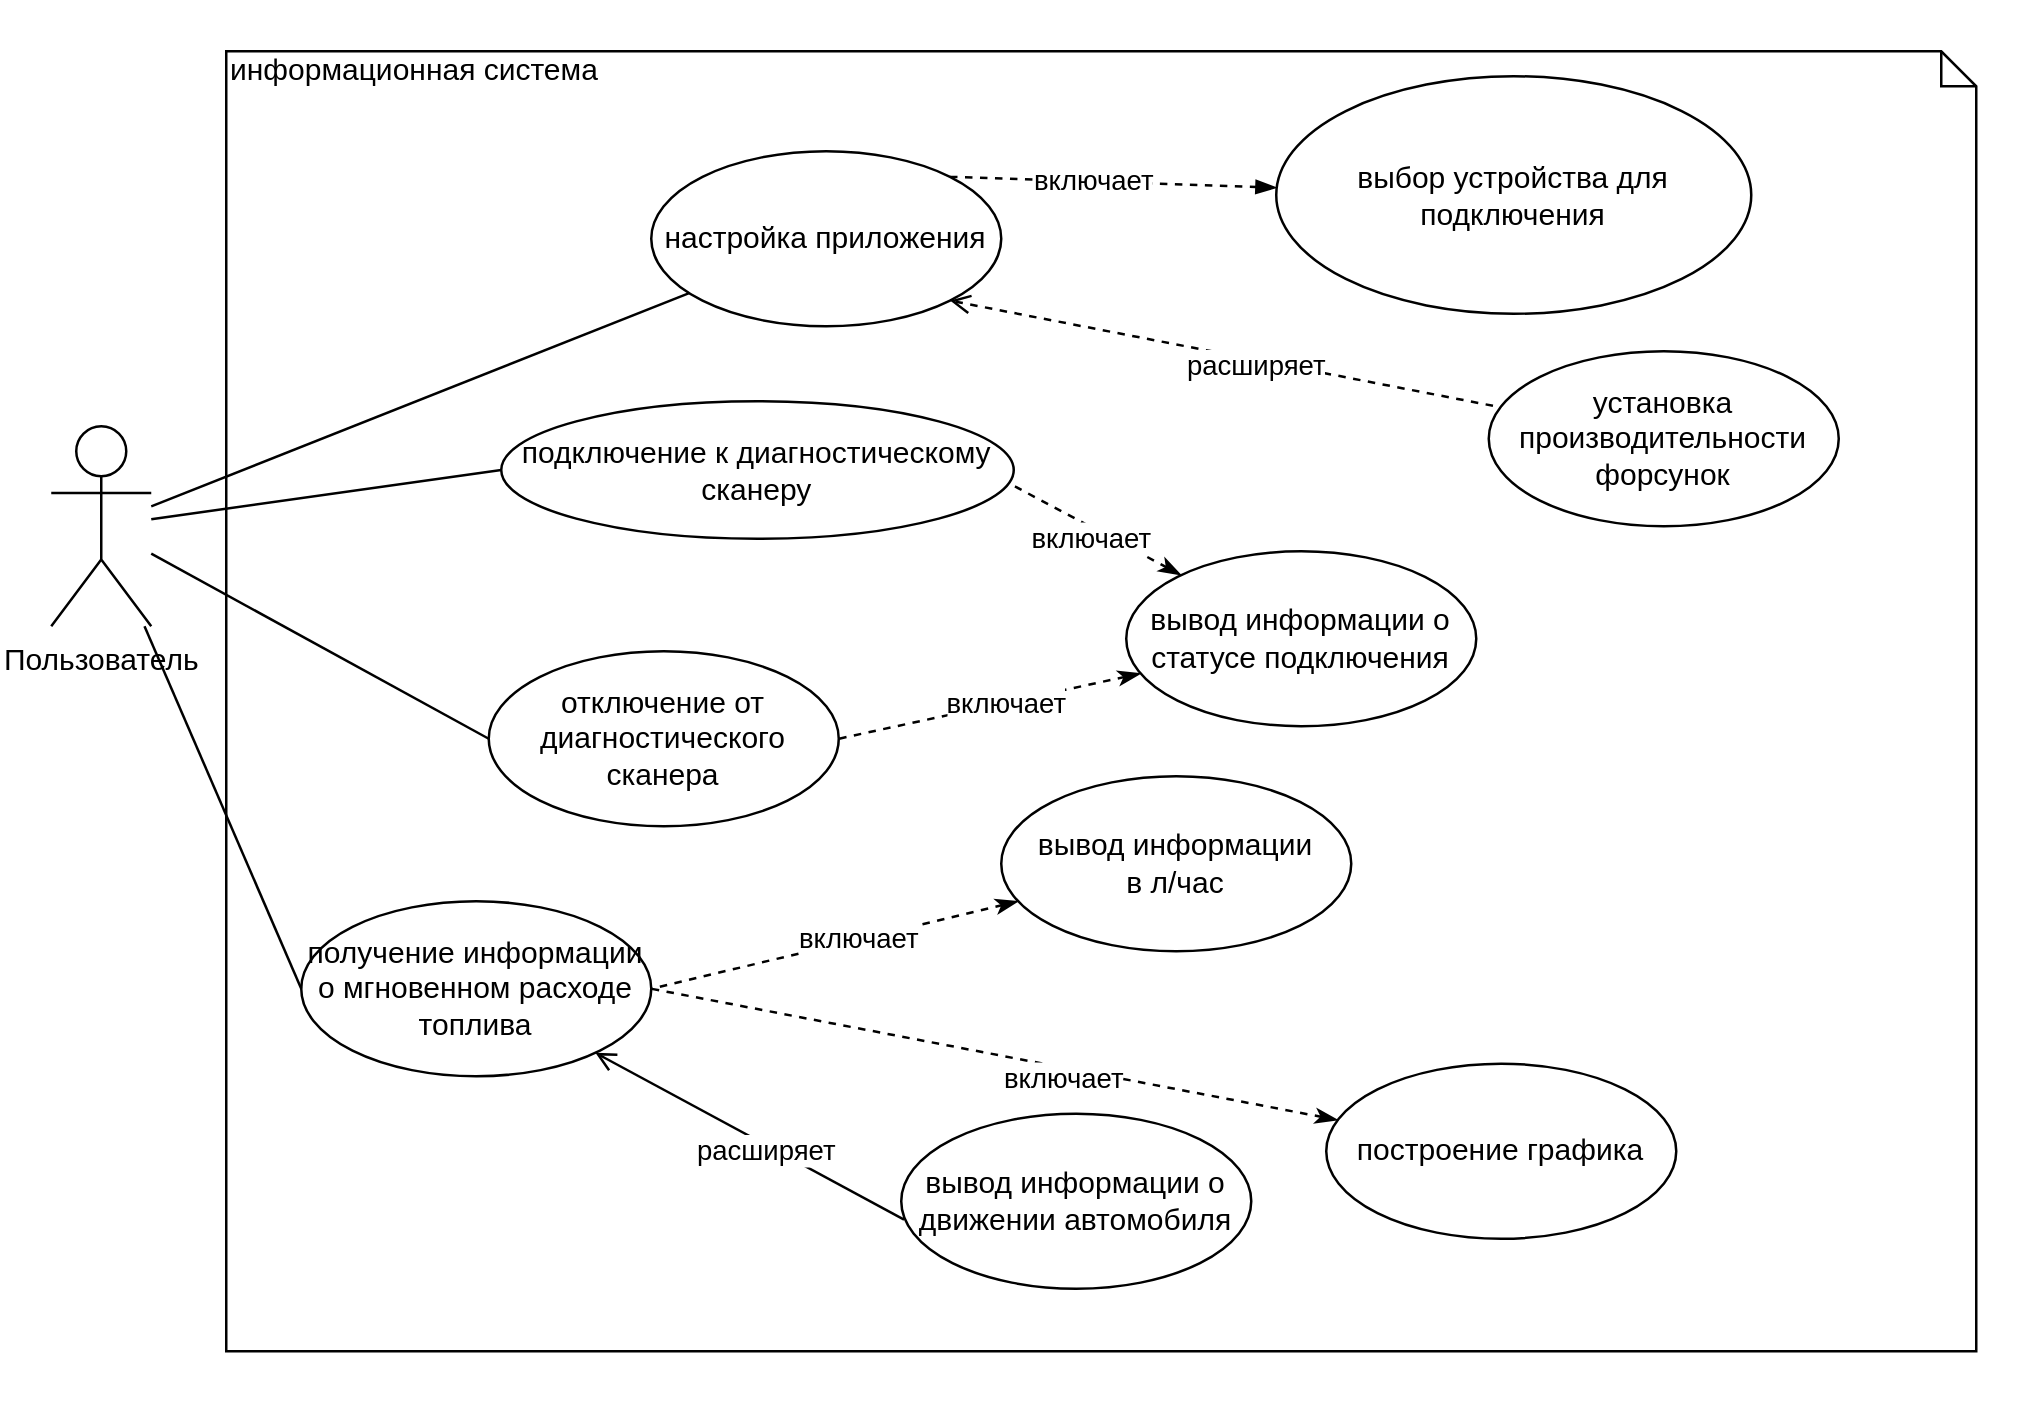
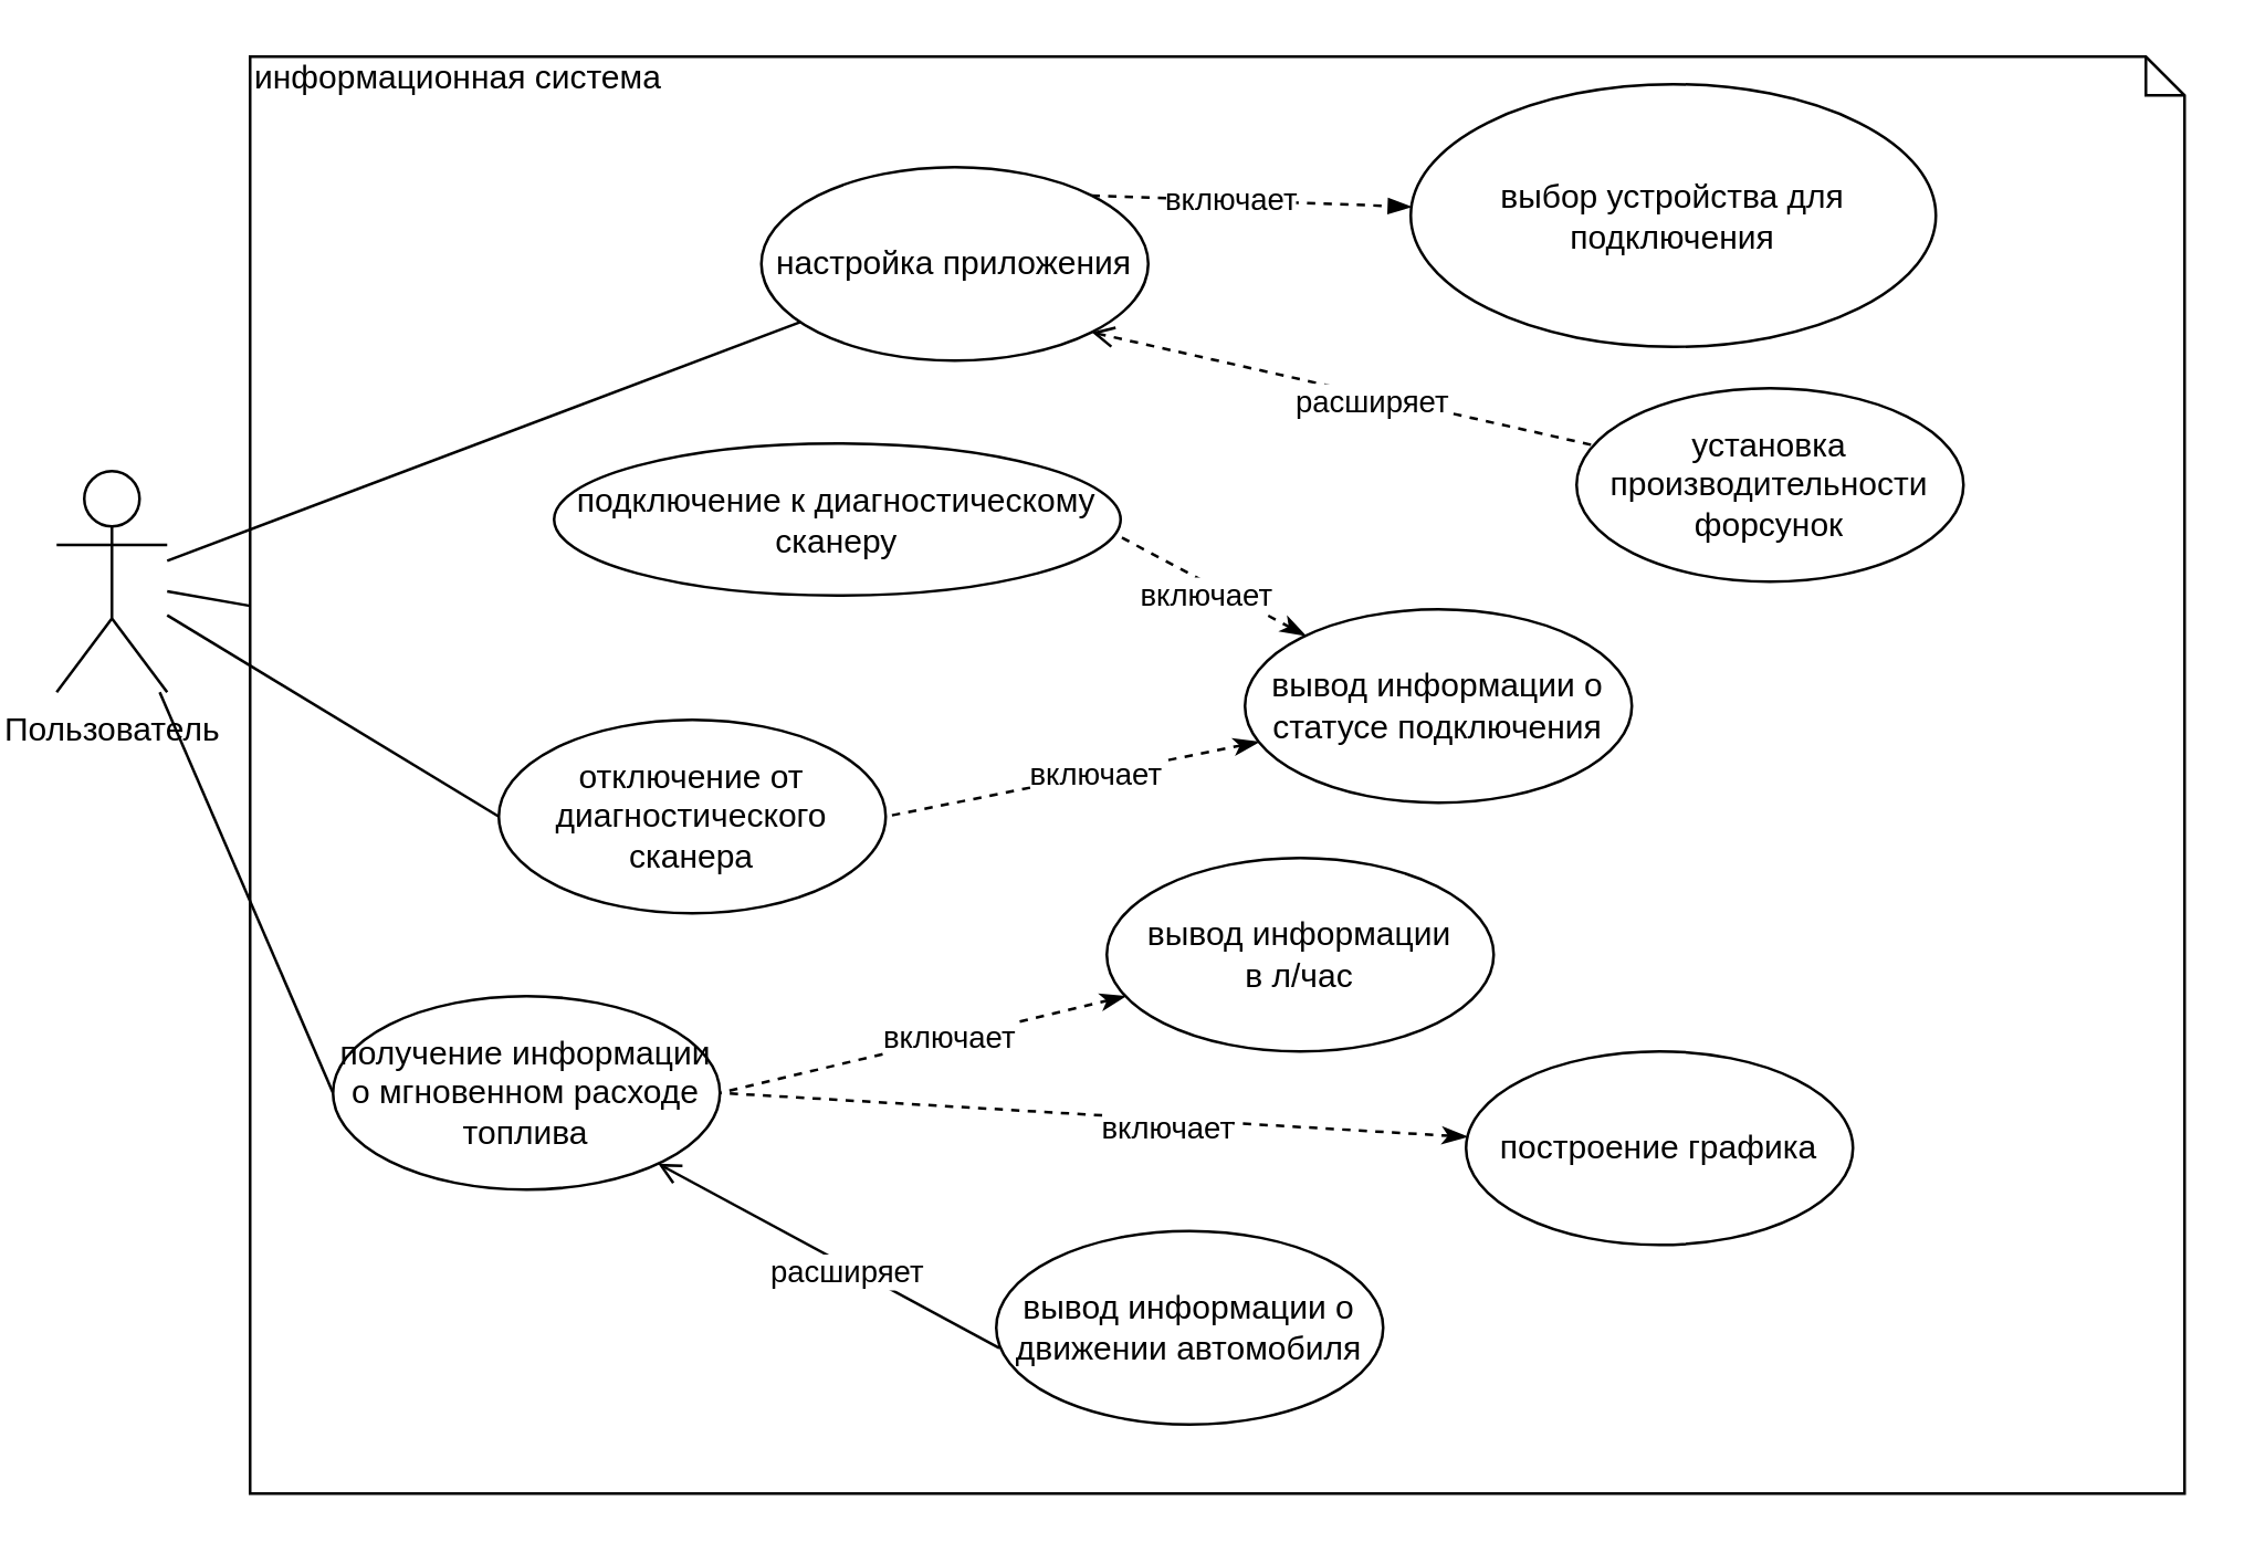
  <mxCell id="0" />
  <mxCell id="1" value="Блок-схема" parent="0" />
  <mxCell id="2" value="&lt;font style=&quot;font-size:11px;font-family:Calibri;color:#feffff;direction:ltr;letter-spacing:0px;line-height:120%;opacity:1&quot;&gt;Erase work&lt;br/&gt;&lt;/font&gt;" style="verticalAlign=middle;align=center;vsdxID=117;fillColor=#be9000;gradientColor=none;shape=stencil(nZBLDoAgDERP0z3SIyjew0SURgSD+Lu9kMZoXLhwN9O+tukAlrNpJg1SzDH4QW/URgNYgZTkjA4UkwJUgGXng+6DX1zLfmoymdXo17xh5zmRJ6Q42BWCfc2oJfdAr+Yv+AP9Cb7OJ3H/2JG1HNGz/84klThPVCc=);strokeColor=#bb8c00;spacingTop=-1;spacingBottom=-1;spacingLeft=-1;spacingRight=-1;labelBackgroundColor=none;rounded=0;html=1;whiteSpace=wrap;" parent="1" vertex="1"><mxGeometry x="340" y="360" width="100" height="60" as="geometry" /></mxCell>
  <mxCell id="3" value="информационная система" style="shape=note;whiteSpace=wrap;html=1;size=14;verticalAlign=top;align=left;spacingTop=-6;" vertex="1" parent="1"><mxGeometry x="90" y="20" width="700" height="520" as="geometry" /></mxCell>
  <mxCell id="4" style="orthogonalLoop=1;jettySize=auto;html=1;endArrow=none;endFill=0;" edge="1" parent="1" source="5" target="10"><mxGeometry relative="1" as="geometry" /></mxCell>
  <mxCell id="5" value="Пользователь" style="shape=umlActor;verticalLabelPosition=bottom;labelBackgroundColor=#ffffff;verticalAlign=top;html=1;" vertex="1" parent="1"><mxGeometry x="20" y="170" width="40" height="80" as="geometry" /></mxCell>
  <mxCell id="6" style="edgeStyle=none;orthogonalLoop=1;jettySize=auto;html=1;exitX=1;exitY=1;exitDx=0;exitDy=0;endArrow=none;endFill=0;startArrow=open;startFill=0;dashed=1;" edge="1" parent="1" source="10" target="18"><mxGeometry relative="1" as="geometry" /></mxCell>
  <mxCell id="7" value="расширяет" style="edgeLabel;html=1;align=center;verticalAlign=middle;resizable=0;points=[];" vertex="1" connectable="0" parent="6"><mxGeometry x="0.116" y="-2" relative="1" as="geometry"><mxPoint as="offset" /></mxGeometry></mxCell>
  <mxCell id="8" style="edgeStyle=none;orthogonalLoop=1;jettySize=auto;html=1;exitX=1;exitY=0;exitDx=0;exitDy=0;endArrow=blockThin;endFill=1;dashed=1;" edge="1" parent="1" source="10" target="17"><mxGeometry relative="1" as="geometry" /></mxCell>
  <mxCell id="9" value="включает" style="edgeLabel;html=1;align=center;verticalAlign=middle;resizable=0;points=[];" vertex="1" connectable="0" parent="8"><mxGeometry x="-0.133" y="1" relative="1" as="geometry"><mxPoint as="offset" /></mxGeometry></mxCell>
- <mxCell id="10" value="настройка приложения" style="ellipse;whiteSpace=wrap;html=1;" vertex="1" parent="1"><mxGeometry x="260" y="60" width="140" height="70" as="geometry" /></mxCell>
+ <mxCell id="10" value="настройка приложения" style="ellipse;whiteSpace=wrap;html=1;" vertex="1" parent="1"><mxGeometry x="275" y="60" width="140" height="70" as="geometry" /></mxCell>
  <mxCell id="11" value="подключение к диагностическому сканеру" style="ellipse;whiteSpace=wrap;html=1;" vertex="1" parent="1"><mxGeometry x="200" y="160" width="205" height="55" as="geometry" /></mxCell>
- <mxCell id="12" value="отключение от диагностического сканера" style="ellipse;whiteSpace=wrap;html=1;" vertex="1" parent="1"><mxGeometry x="195" y="260" width="140" height="70" as="geometry" /></mxCell>
+ <mxCell id="12" value="отключение от диагностического сканера" style="ellipse;whiteSpace=wrap;html=1;" vertex="1" parent="1"><mxGeometry x="180" y="260" width="140" height="70" as="geometry" /></mxCell>
  <mxCell id="13" value="получение информации о мгновенном расходе топлива" style="ellipse;whiteSpace=wrap;html=1;" vertex="1" parent="1"><mxGeometry x="120" y="360" width="140" height="70" as="geometry" /></mxCell>
- <mxCell id="14" style="orthogonalLoop=1;jettySize=auto;html=1;endArrow=none;endFill=0;entryX=0;entryY=0.5;entryDx=0;entryDy=0;" edge="1" parent="1" source="5" target="11"><mxGeometry relative="1" as="geometry" /></mxCell>
+ <mxCell id="14" style="orthogonalLoop=1;jettySize=auto;html=1;endArrow=none;endFill=0;" edge="1" parent="1" source="5" target="3"><mxGeometry relative="1" as="geometry" /></mxCell>
  <mxCell id="15" style="orthogonalLoop=1;jettySize=auto;html=1;endArrow=none;endFill=0;entryX=0;entryY=0.5;entryDx=0;entryDy=0;" edge="1" parent="1" source="5" target="12"><mxGeometry relative="1" as="geometry" /></mxCell>
  <mxCell id="16" style="orthogonalLoop=1;jettySize=auto;html=1;endArrow=none;endFill=0;entryX=0;entryY=0.5;entryDx=0;entryDy=0;" edge="1" parent="1" source="5" target="13"><mxGeometry relative="1" as="geometry" /></mxCell>
  <mxCell id="17" value="выбор устройства для подключения" style="ellipse;whiteSpace=wrap;html=1;" vertex="1" parent="1"><mxGeometry x="510" y="30" width="190" height="95" as="geometry" /></mxCell>
- <mxCell id="18" value="установка производительности форсунок" style="ellipse;whiteSpace=wrap;html=1;" vertex="1" parent="1"><mxGeometry x="595" y="140" width="140" height="70" as="geometry" /></mxCell>
+ <mxCell id="18" value="установка производительности форсунок" style="ellipse;whiteSpace=wrap;html=1;" vertex="1" parent="1"><mxGeometry x="570" y="140" width="140" height="70" as="geometry" /></mxCell>
  <mxCell id="19" style="edgeStyle=none;orthogonalLoop=1;jettySize=auto;html=1;entryX=1;entryY=0.5;entryDx=0;entryDy=0;dashed=1;startArrow=classicThin;startFill=1;endArrow=none;endFill=0;" edge="1" parent="1" source="21" target="12"><mxGeometry relative="1" as="geometry" /></mxCell>
  <mxCell id="20" value="включает" style="edgeLabel;html=1;align=center;verticalAlign=middle;resizable=0;points=[];" vertex="1" connectable="0" parent="19"><mxGeometry x="-0.274" y="2" relative="1" as="geometry"><mxPoint x="-10.97" as="offset" /></mxGeometry></mxCell>
  <mxCell id="21" value="вывод информации о статусе подключения" style="ellipse;whiteSpace=wrap;html=1;" vertex="1" parent="1"><mxGeometry x="450" y="220" width="140" height="70" as="geometry" /></mxCell>
  <mxCell id="22" style="edgeStyle=none;orthogonalLoop=1;jettySize=auto;html=1;entryX=0.998;entryY=0.611;entryDx=0;entryDy=0;dashed=1;startArrow=classicThin;startFill=1;endArrow=none;endFill=0;entryPerimeter=0;" edge="1" parent="1" source="21" target="11"><mxGeometry relative="1" as="geometry" /></mxCell>
  <mxCell id="23" value="включает" style="edgeLabel;html=1;align=center;verticalAlign=middle;resizable=0;points=[];" vertex="1" connectable="0" parent="22"><mxGeometry x="-0.274" y="2" relative="1" as="geometry"><mxPoint x="-10.97" y="-3.29" as="offset" /></mxGeometry></mxCell>
  <mxCell id="24" value="вывод информации &lt;br&gt;в л/час" style="ellipse;whiteSpace=wrap;html=1;" vertex="1" parent="1"><mxGeometry x="400" y="310" width="140" height="70" as="geometry" /></mxCell>
- <mxCell id="25" value="построение графика" style="ellipse;whiteSpace=wrap;html=1;" vertex="1" parent="1"><mxGeometry x="530" y="425" width="140" height="70" as="geometry" /></mxCell>
+ <mxCell id="25" value="построение графика" style="ellipse;whiteSpace=wrap;html=1;" vertex="1" parent="1"><mxGeometry x="530" y="380" width="140" height="70" as="geometry" /></mxCell>
  <mxCell id="26" style="edgeStyle=none;orthogonalLoop=1;jettySize=auto;html=1;entryX=1;entryY=0.5;entryDx=0;entryDy=0;dashed=1;startArrow=classicThin;startFill=1;endArrow=none;endFill=0;" edge="1" parent="1" source="24" target="13"><mxGeometry relative="1" as="geometry" /></mxCell>
  <mxCell id="27" value="включает" style="edgeLabel;html=1;align=center;verticalAlign=middle;resizable=0;points=[];" vertex="1" connectable="0" parent="26"><mxGeometry x="-0.274" y="2" relative="1" as="geometry"><mxPoint x="-10.97" as="offset" /></mxGeometry></mxCell>
  <mxCell id="28" style="edgeStyle=none;orthogonalLoop=1;jettySize=auto;html=1;entryX=1;entryY=0.5;entryDx=0;entryDy=0;dashed=1;startArrow=classicThin;startFill=1;endArrow=none;endFill=0;" edge="1" parent="1" source="25" target="13"><mxGeometry relative="1" as="geometry" /></mxCell>
  <mxCell id="29" value="включает" style="edgeLabel;html=1;align=center;verticalAlign=middle;resizable=0;points=[];" vertex="1" connectable="0" parent="28"><mxGeometry x="-0.274" y="2" relative="1" as="geometry"><mxPoint x="-10.97" as="offset" /></mxGeometry></mxCell>
  <mxCell id="30" value="вывод информации о движении автомобиля" style="ellipse;whiteSpace=wrap;html=1;" vertex="1" parent="1"><mxGeometry x="360" y="445" width="140" height="70" as="geometry" /></mxCell>
  <mxCell id="31" style="edgeStyle=none;orthogonalLoop=1;jettySize=auto;html=1;endArrow=none;endFill=0;startArrow=open;startFill=0;dashed=0;entryX=0.008;entryY=0.605;entryDx=0;entryDy=0;entryPerimeter=0;" edge="1" parent="1" source="13" target="30"><mxGeometry relative="1" as="geometry"><mxPoint x="232.093" y="429.995" as="sourcePoint" /><mxPoint x="427.913" y="471.696" as="targetPoint" /></mxGeometry></mxCell>
  <mxCell id="32" value="расширяет" style="edgeLabel;html=1;align=center;verticalAlign=middle;resizable=0;points=[];" vertex="1" connectable="0" parent="31"><mxGeometry x="0.116" y="-2" relative="1" as="geometry"><mxPoint as="offset" /></mxGeometry></mxCell>
  <mxCell id="33" value="Соединительная линия" parent="0" />
